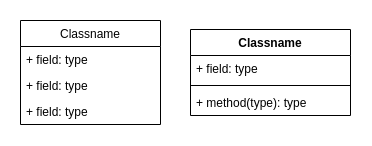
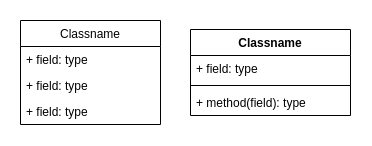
  <mxCell id="0" />
  <mxCell id="1" parent="0" />
  <mxCell id="2" value="Classname" style="swimlane;fontStyle=1;align=center;verticalAlign=top;childLayout=stackLayout;horizontal=1;startSize=26;horizontalStack=0;resizeParent=1;resizeParentMax=0;resizeLast=0;collapsible=1;marginBottom=0;" parent="1" vertex="1"><mxGeometry x="190" y="29" width="160" height="86" as="geometry" /></mxCell>
  <mxCell id="3" value="+ field: type" style="text;strokeColor=none;fillColor=none;align=left;verticalAlign=top;spacingLeft=4;spacingRight=4;overflow=hidden;rotatable=0;points=[[0,0.5],[1,0.5]];portConstraint=eastwest;" parent="2" vertex="1"><mxGeometry y="26" width="160" height="26" as="geometry" /></mxCell>
  <mxCell id="4" value="" style="line;strokeWidth=1;fillColor=none;align=left;verticalAlign=middle;spacingTop=-1;spacingLeft=3;spacingRight=3;rotatable=0;labelPosition=right;points=[];portConstraint=eastwest;" parent="2" vertex="1"><mxGeometry y="52" width="160" height="8" as="geometry" /></mxCell>
- <mxCell id="5" value="+ method(type): type" style="text;strokeColor=none;fillColor=none;align=left;verticalAlign=top;spacingLeft=4;spacingRight=4;overflow=hidden;rotatable=0;points=[[0,0.5],[1,0.5]];portConstraint=eastwest;" parent="2" vertex="1"><mxGeometry y="60" width="160" height="26" as="geometry" /></mxCell>
+ <mxCell id="5" value="+ method(field): type" style="text;strokeColor=none;fillColor=none;align=left;verticalAlign=top;spacingLeft=4;spacingRight=4;overflow=hidden;rotatable=0;points=[[0,0.5],[1,0.5]];portConstraint=eastwest;" parent="2" vertex="1"><mxGeometry y="60" width="160" height="26" as="geometry" /></mxCell>
  <mxCell id="6" value="Classname" style="swimlane;fontStyle=0;childLayout=stackLayout;horizontal=1;startSize=26;fillColor=none;horizontalStack=0;resizeParent=1;resizeParentMax=0;resizeLast=0;collapsible=1;marginBottom=0;" parent="1" vertex="1"><mxGeometry x="20" y="20" width="140" height="104" as="geometry" /></mxCell>
  <mxCell id="7" value="+ field: type" style="text;strokeColor=none;fillColor=none;align=left;verticalAlign=top;spacingLeft=4;spacingRight=4;overflow=hidden;rotatable=0;points=[[0,0.5],[1,0.5]];portConstraint=eastwest;" parent="6" vertex="1"><mxGeometry y="26" width="140" height="26" as="geometry" /></mxCell>
  <mxCell id="8" value="+ field: type" style="text;strokeColor=none;fillColor=none;align=left;verticalAlign=top;spacingLeft=4;spacingRight=4;overflow=hidden;rotatable=0;points=[[0,0.5],[1,0.5]];portConstraint=eastwest;" parent="6" vertex="1"><mxGeometry y="52" width="140" height="26" as="geometry" /></mxCell>
  <mxCell id="9" value="+ field: type" style="text;strokeColor=none;fillColor=none;align=left;verticalAlign=top;spacingLeft=4;spacingRight=4;overflow=hidden;rotatable=0;points=[[0,0.5],[1,0.5]];portConstraint=eastwest;" parent="6" vertex="1"><mxGeometry y="78" width="140" height="26" as="geometry" /></mxCell>
